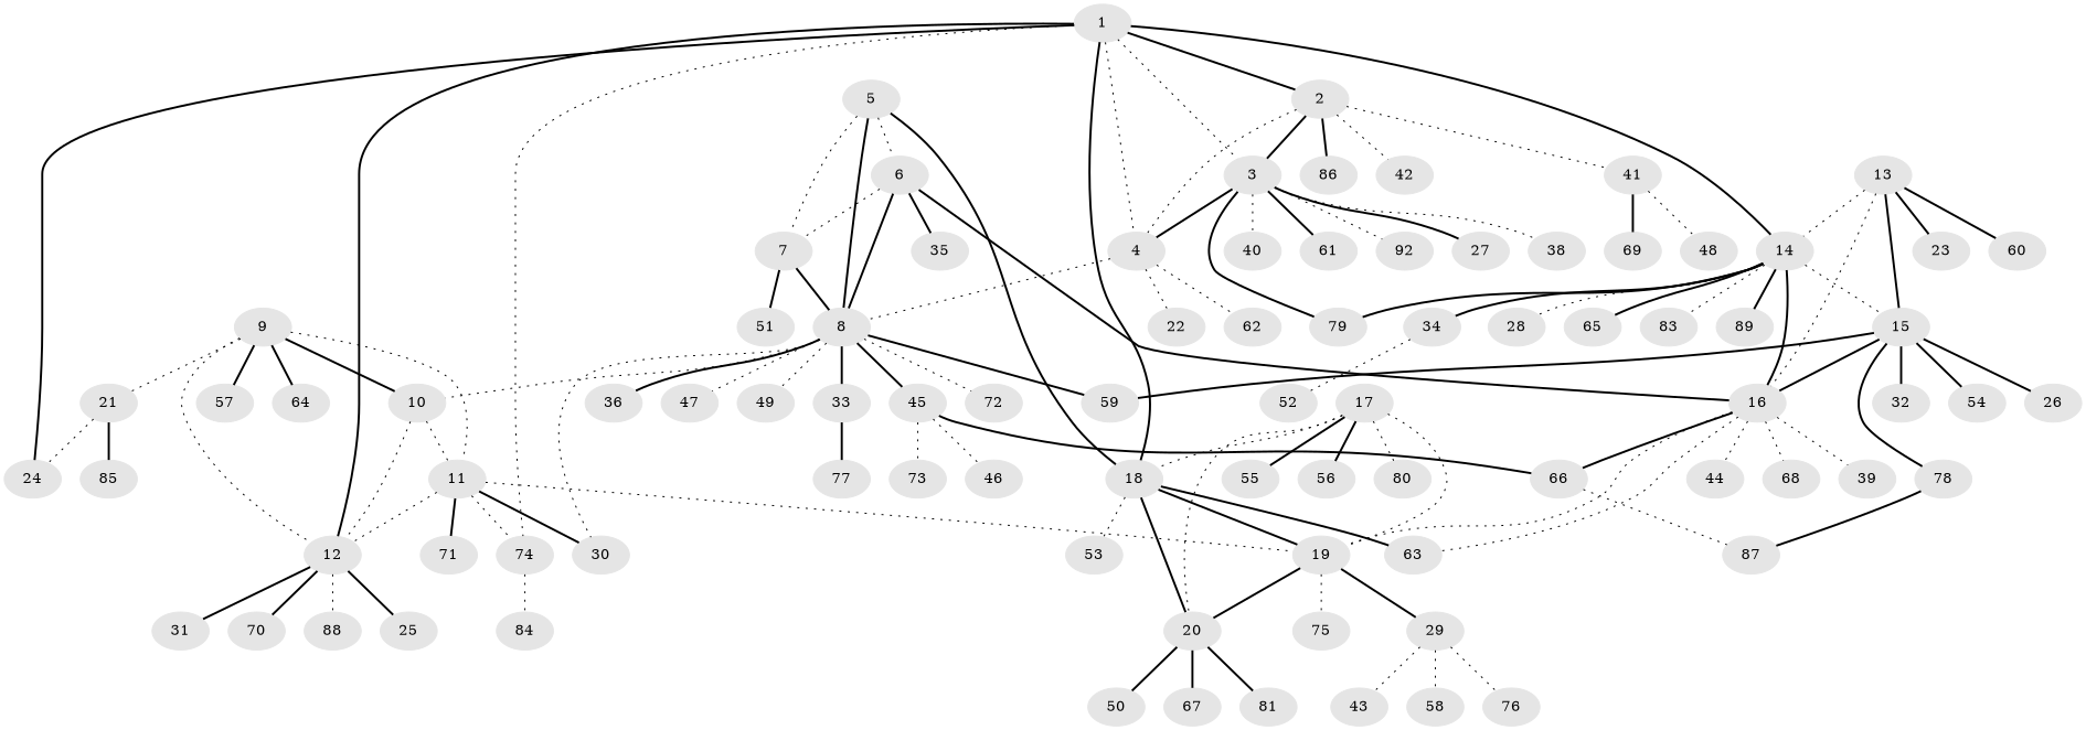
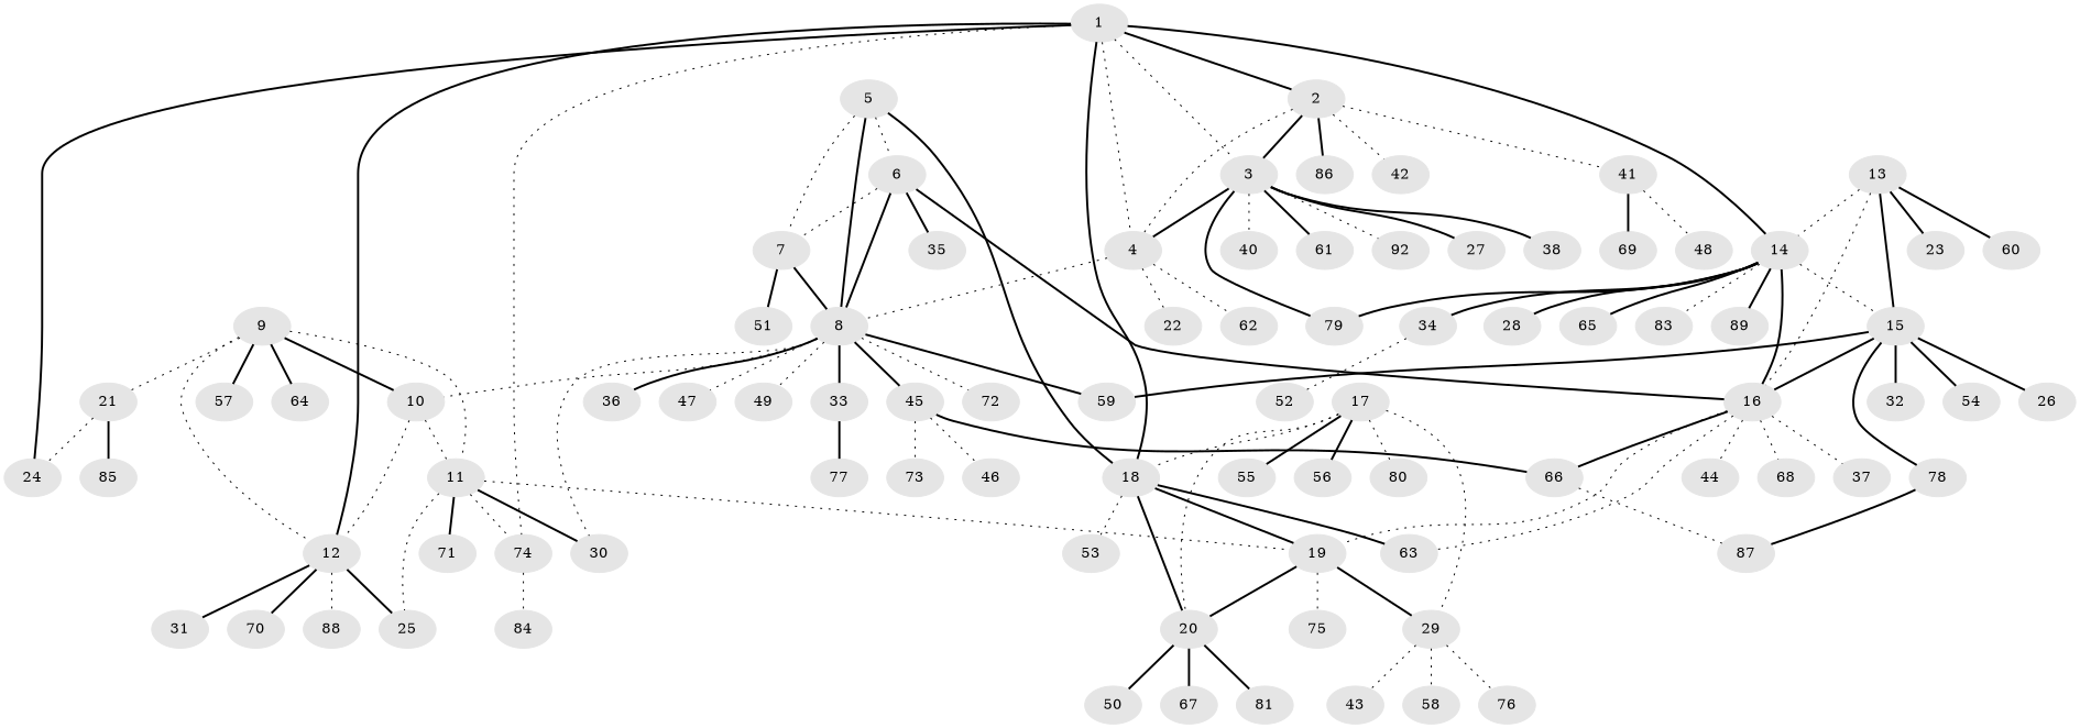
  graph {
    node [color=gray90 style=filled]
    edge [style=bold]
    1
    2
    3
    4
    12
    14
    18
    24
    74
    41
    42
    86
    27
    38
    40
    61
    79
    n18 [label=92]
    8
    22
    62
    25
    31
    70
    88
    16
    15
    28
    34
    65
    83
    89
    19
    63
    20
    53
    84
    48
    69
    10
    30
    33
    36
    45
    47
    49
    59
    72
    5
    6
    7
    35
    51
-   37 [label=39]
+   37
    44
    66
    68
    11
    77
    46
    73
    9
    21
    57
    64
    71
    85
    29
    75
    13
    23
    60
    26
    32
    54
    78
    52
    87
    17
    55
    56
    80
    50
    67
    81
    43
    58
    76
    1 -- 2
    1 -- 3 [style=dotted]
    1 -- 4 [style=dotted]
    1 -- 12
    1 -- 14
    1 -- 18
    1 -- 24
    1 -- 74 [style=dotted]
    2 -- 3
    2 -- 4 [style=dotted]
    2 -- 41 [style=dotted]
    2 -- 42 [style=dotted]
    2 -- 86
    3 -- 4
    3 -- 27
-   3 -- 38 [style=dotted]
+   3 -- 38
    3 -- 40 [style=dotted]
    3 -- 61
    3 -- 79
    3 -- n18 [style=dotted]
    4 -- 8 [style=dotted]
    4 -- 22 [style=dotted]
    4 -- 62 [style=dotted]
    12 -- 25
    12 -- 31
    12 -- 70
    12 -- 88 [style=dotted]
    14 -- 79
    14 -- 16
    14 -- 15 [style=dotted]
-   14 -- 28 [style=dotted]
+   14 -- 28
    14 -- 34
    14 -- 65
    14 -- 83 [style=dotted]
    14 -- 89
    18 -- 19
    18 -- 63
    18 -- 20
    18 -- 53 [style=dotted]
    74 -- 84 [style=dotted]
    41 -- 48 [style=dotted]
    41 -- 69
    8 -- 10 [style=dotted]
    8 -- 30 [style=dotted]
    8 -- 33
    8 -- 36
    8 -- 45
    8 -- 47 [style=dotted]
    8 -- 49 [style=dotted]
    8 -- 59
    8 -- 72 [style=dotted]
    16 -- 19 [style=dotted]
    16 -- 63 [style=dotted]
    16 -- 37 [style=dotted]
    16 -- 44 [style=dotted]
    16 -- 66
    16 -- 68 [style=dotted]
    15 -- 16
    15 -- 59
    15 -- 26
    15 -- 32
    15 -- 54
    15 -- 78
    34 -- 52 [style=dotted]
    19 -- 20
    19 -- 29
    19 -- 75 [style=dotted]
    20 -- 50
    20 -- 67
    20 -- 81
    10 -- 12 [style=dotted]
    10 -- 11 [style=dotted]
    33 -- 77
    45 -- 66
    45 -- 46 [style=dotted]
    45 -- 73 [style=dotted]
    5 -- 18
    5 -- 8
    5 -- 6 [style=dotted]
    5 -- 7 [style=dotted]
    6 -- 8
    6 -- 16
    6 -- 7 [style=dotted]
    6 -- 35
    7 -- 8
    7 -- 51
    66 -- 87 [style=dotted]
-   11 -- 12 [style=dotted]
+   11 -- 25 [style=dotted]
    11 -- 74 [style=dotted]
    11 -- 19 [style=dotted]
    11 -- 30
    11 -- 71
    9 -- 12 [style=dotted]
    9 -- 10
    9 -- 11 [style=dotted]
    9 -- 21 [style=dotted]
    9 -- 57
    9 -- 64
    21 -- 24 [style=dotted]
    21 -- 85
    29 -- 43 [style=dotted]
    29 -- 58 [style=dotted]
    29 -- 76 [style=dotted]
    13 -- 14 [style=dotted]
    13 -- 16 [style=dotted]
    13 -- 15
    13 -- 23
    13 -- 60
    78 -- 87
    17 -- 18 [style=dotted]
-   17 -- 19 [style=dotted]
+   17 -- 29 [style=dotted]
    17 -- 20 [style=dotted]
    17 -- 55
    17 -- 56
    17 -- 80 [style=dotted]
  }
